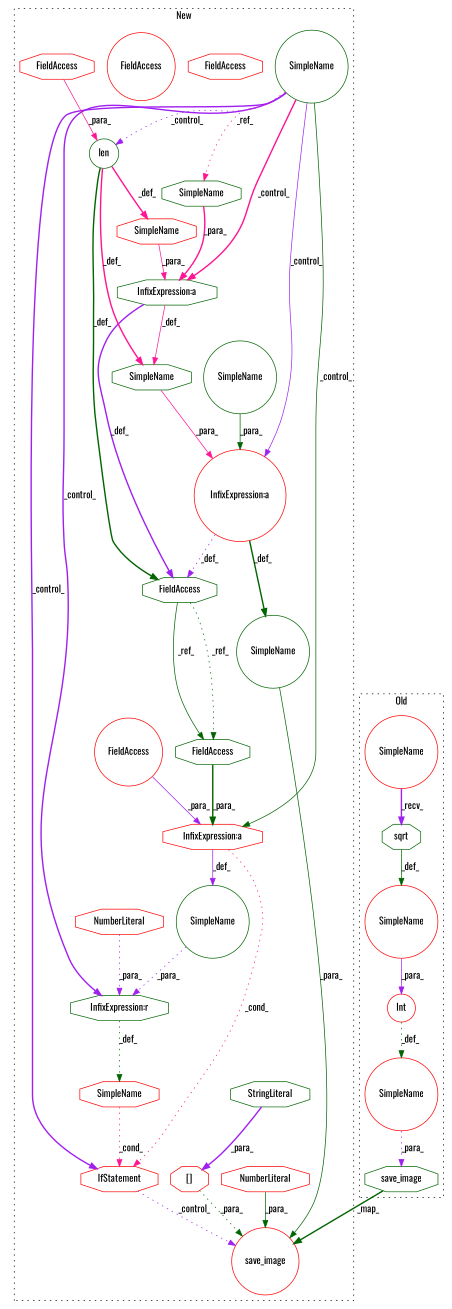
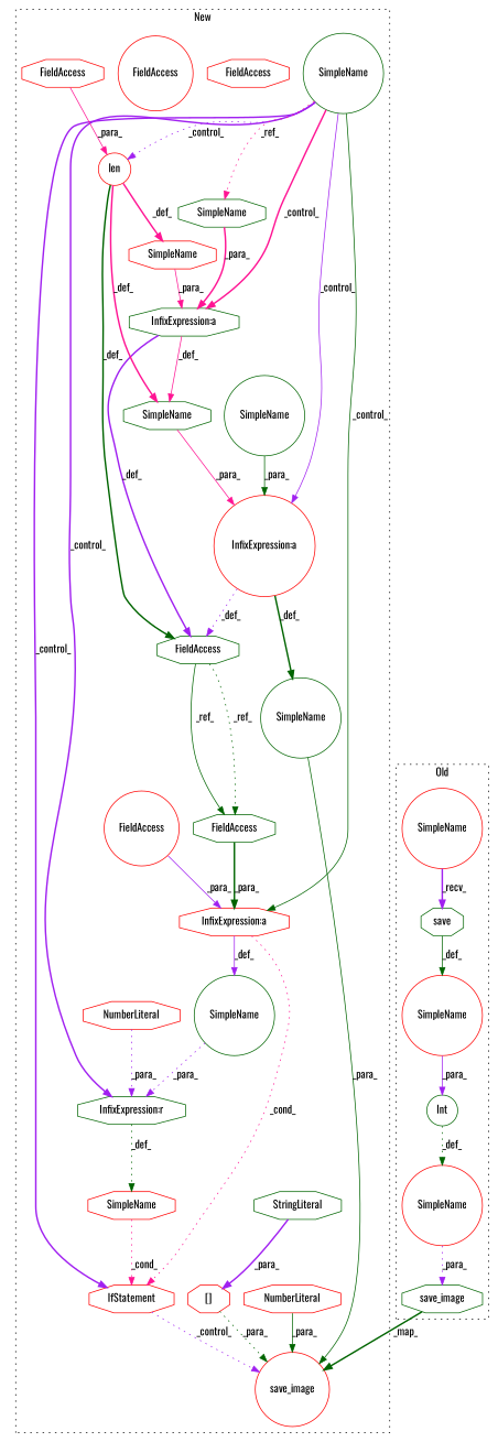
  digraph {
    fontname=Oswald
    node [a=42 color=red fontname=Oswald shape=octagon]
    edge [color=purple fontname=Oswald style=solid]
    n1 [a=32 color=darkgreen l="11,1" label=save_image s="6044,6128"]
    n2 [label=SimpleName shape=circle]
-   n3 [a=32 color=darkgreen l="5,1" label=sqrt s="6102,6121"]
+   n3 [a=32 color=darkgreen l="5,1" label=save s="6102,6121"]
    n4 [label=SimpleName shape=circle]
-   n5 [a=32 l="4,1" label=Int s="6093,6122" shape=circle]
+   n5 [a=32 color=darkgreen l="4,1" label=Int s="6093,6122" shape=circle]
    n6 [l=4 label=SimpleName s=6097 shape=circle]
    n7 [a=32 l="11,1" label=save_image s="6145,6227" shape=circle]
    n8 [color=darkgreen label=SimpleName shape=circle]
    n9 [label=SimpleName]
    n10 [a=27 color=darkgreen l=4 label="InfixExpression:r" s=6126]
    n11 [a=34 l=1 label=NumberLiteral s=6130]
    n12 [a=25 l="4,2" label=IfStatement s="6086,6131"]
    n13 [color=darkgreen label=SimpleName shape=circle]
    n14 [a=27 l=3 label="InfixExpression:a" s=6103]
    n15 [a=22 l=3 label=FieldAccess s=6106 shape=circle]
    n16 [a=34 l=1 label=NumberLiteral s=6221]
    n17 [a=27 color=darkgreen l=3 label="InfixExpression:a" s=6052]
-   n18 [a=32 color=darkgreen l="4,1" label=len s="6055,6069" shape=circle]
+   n18 [a=32 l="4,1" label=len s="6055,6069" shape=circle]
    n19 [a=27 l=3 label="InfixExpression:a" s=6071 shape=circle]
    n20 [a=2 l="14,1" label="[]" s="6156,6188"]
    n21 [color=darkgreen l=5 label=SimpleName s=4819 shape=circle]
    n22 [label=SimpleName]
    n23 [color=darkgreen label=SimpleName]
    n24 [a=45 color=darkgreen l=18 label=StringLiteral s=6170]
    n25 [a=22 l=12 label=FieldAccess s=6091]
    n26 [a=22 color=darkgreen l=12 label=FieldAccess s=6032]
    n27 [a=22 l=10 label=FieldAccess s=6059 shape=circle]
    n28 [color=darkgreen l=5 label=SimpleName s=6047]
    n29 [a=22 color=darkgreen l=12 label=FieldAccess s=6091]
    n30 [a=22 l=10 label=FieldAccess s=6059]
    n31 [color=darkgreen l=1 label=SimpleName s=6074 shape=circle]
    subgraph cluster_1 {
      label=Old
      style=dotted
      n1
      n2
      n3
      n4
      n5
      n6
    }
    subgraph cluster_2 {
      label=New
      style=dotted
      n7
      n8
      n9
      n10
      n11
      n12
      n13
      n14
      n15
      n16
      n17
      n18
      n19
      n20
      n21
      n22
      n23
      n24
      n25
      n26
      n27
      n28
      n29
      n30
      n31
    }
    n1 -> n7 [color=darkgreen label=_map_ style=bold]
    n2 -> n1 [label=_para_ style=dotted]
    n3 -> n4 [color=darkgreen label=_def_]
    n4 -> n5 [label=_para_]
    n5 -> n2 [color=darkgreen label=_def_ style=dotted]
    n6 -> n3 [label=_recv_ style=bold]
    n8 -> n7 [color=darkgreen label=_para_]
    n9 -> n12 [color=deeppink label=_cond_ style=dotted]
    n10 -> n9 [color=darkgreen label=_def_ style=dotted]
    n11 -> n10 [label=_para_ style=dotted]
    n12 -> n7 [label=_control_ style=dotted]
    n13 -> n10 [label=_para_ style=dotted]
    n14 -> n12 [color=deeppink label=_cond_ style=dotted]
    n14 -> n13 [label=_def_]
    n15 -> n14 [label=_para_]
    n16 -> n7 [color=darkgreen label=_para_]
    n17 -> n23 [color=deeppink label=_def_]
    n17 -> n26 [label=_def_ style=bold]
    n18 -> n22 [color=deeppink label=_def_ style=bold]
    n18 -> n23 [color=deeppink label=_def_ style=bold]
    n18 -> n26 [color=darkgreen label=_def_ style=bold]
    n19 -> n8 [color=darkgreen label=_def_ style=bold]
    n19 -> n26 [label=_def_ style=dotted]
    n20 -> n7 [color=darkgreen label=_para_ style=dotted]
    n21 -> n10 [label=_control_ style=bold]
    n21 -> n12 [label=_control_ style=bold]
    n21 -> n14 [color=darkgreen label=_control_]
    n21 -> n17 [color=deeppink label=_control_ style=bold]
    n21 -> n18 [label=_control_ style=dotted]
    n21 -> n19 [label=_control_]
    n21 -> n28 [color=deeppink label=_ref_ style=dotted]
    n22 -> n17 [color=deeppink label=_para_]
    n23 -> n19 [color=deeppink label=_para_]
    n24 -> n20 [label=_para_ style=bold]
    n26 -> n29 [color=darkgreen label=_ref_ style=dotted]
    n26 -> n29 [color=darkgreen label=_ref_]
    n28 -> n17 [color=deeppink label=_para_ style=bold]
    n29 -> n14 [color=darkgreen label=_para_ style=bold]
    n30 -> n18 [color=deeppink label=_para_]
    n31 -> n19 [color=darkgreen label=_para_]
  }
